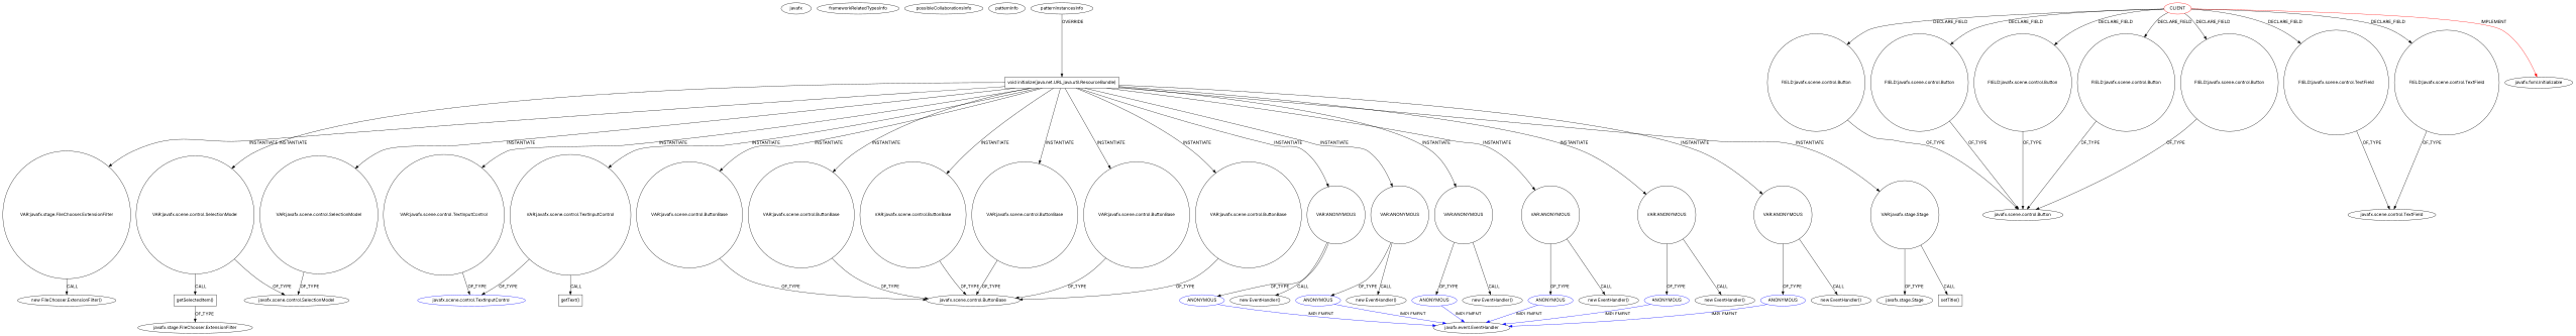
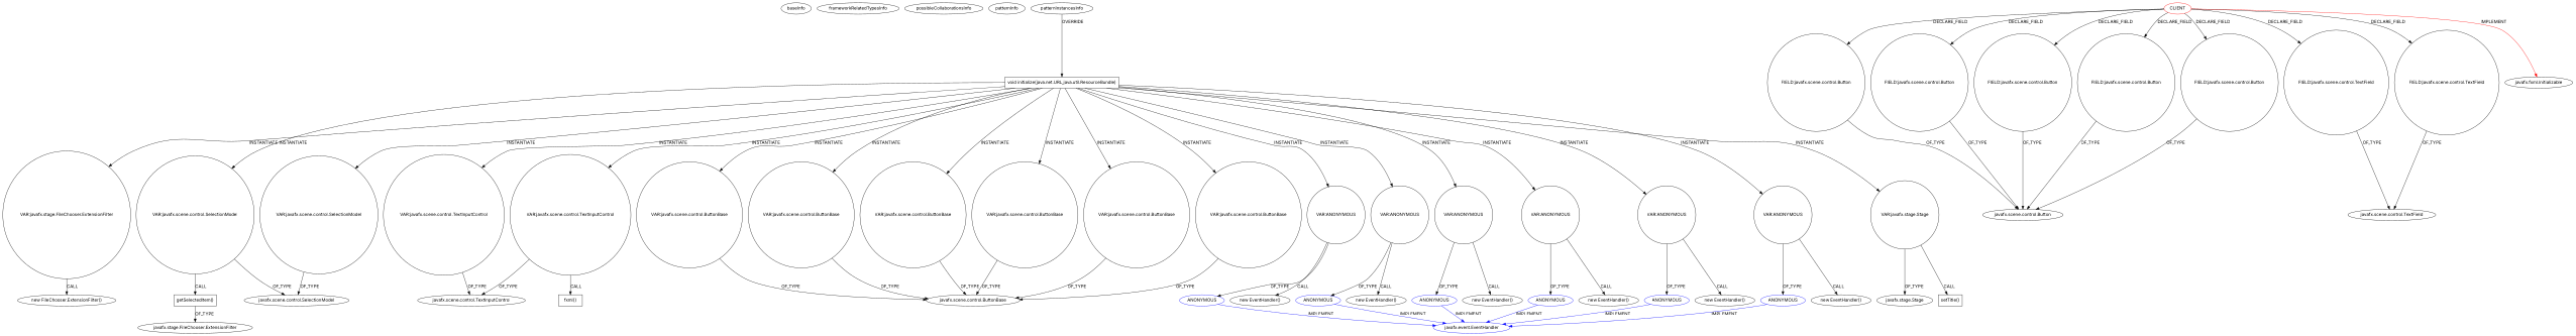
  digraph {
    fontname=Inter
    node [fontname=Inter isFrameworkType=false vertexType=VARIABLE_EXPRESION]
    edge [fontname=Inter]
-   baseInfo [category=pattern graphId=1581 isAnonymous=false possibleRelation=true label=javafx isFrameworkType="" vertexType=""]
+   baseInfo [category=pattern graphId=1581 isAnonymous=false possibleRelation=true isFrameworkType="" vertexType=""]
    frameworkRelatedTypesInfo [0="javafx.fxml.Initializable" isFrameworkType="" vertexType=""]
    possibleCollaborationsInfo [0="1581~INSTANTIATION-OVERRIDING_METHOD_DECLARATION-~javafx.fxml.Initializable ~javafx.event.EventHandler ~false~true" 1="1581~INSTANTIATION-OVERRIDING_METHOD_DECLARATION-~javafx.fxml.Initializable ~javafx.event.EventHandler ~false~true" 2="1581~INSTANTIATION-OVERRIDING_METHOD_DECLARATION-~javafx.fxml.Initializable ~javafx.event.EventHandler ~false~true" 3="1581~INSTANTIATION-OVERRIDING_METHOD_DECLARATION-~javafx.fxml.Initializable ~javafx.event.EventHandler ~false~true" 4="1581~INSTANTIATION-OVERRIDING_METHOD_DECLARATION-~javafx.fxml.Initializable ~javafx.event.EventHandler ~false~true" 5="1581~INSTANTIATION-OVERRIDING_METHOD_DECLARATION-~javafx.fxml.Initializable ~javafx.event.EventHandler ~false~true" isFrameworkType="" vertexType=""]
    patternInfo [frequency=2.0 patternRootClient=0 isFrameworkType="" vertexType=""]
    patternInstancesInfo [0="novosga-painel-fx~/novosga-painel-fx/painel-fx-master/src/org/novosga/painel/client/ui/Controller.java~Controller~3787" 1="crosswords-testEnvironment~/crosswords-testEnvironment/testEnvironment-master/src/GUI/MainController.java~MainController~2315" isFrameworkType="" vertexType=""]
    n6 [label="void initialize(java.net.URL,java.util.ResourceBundle)" shape=box vertexType=OVERRIDING_METHOD_DECLARATION]
    n7 [label="new FileChooser.ExtensionFilter()" vertexType=CONSTRUCTOR_CALL]
    n8 [label="VAR:javafx.stage.FileChooser.ExtensionFilter" shape=circle]
    n9 [label="javafx.stage.FileChooser.ExtensionFilter" vertexType=FRAMEWORK_CLASS_TYPE]
    n10 [label="VAR:javafx.scene.control.SelectionModel" shape=circle]
    n11 [label="VAR:javafx.scene.control.SelectionModel" shape=circle]
    n12 [label="VAR:javafx.scene.control.TextInputControl" shape=circle]
    n13 [label="VAR:javafx.scene.control.TextInputControl" shape=circle]
    n14 [label="VAR:javafx.scene.control.ButtonBase" shape=circle]
    n15 [label="VAR:javafx.scene.control.ButtonBase" shape=circle]
    n16 [label="VAR:javafx.scene.control.ButtonBase" shape=circle]
    n17 [label="VAR:javafx.scene.control.ButtonBase" shape=circle]
    n18 [label="VAR:javafx.scene.control.ButtonBase" shape=circle]
    n19 [label="VAR:javafx.scene.control.ButtonBase" shape=circle]
    n20 [label="VAR:ANONYMOUS" shape=circle]
    n21 [label="VAR:ANONYMOUS" shape=circle]
    n22 [label="VAR:ANONYMOUS" shape=circle]
    n23 [label="VAR:ANONYMOUS" shape=circle]
    n24 [label="VAR:ANONYMOUS" shape=circle]
    n25 [label="VAR:ANONYMOUS" shape=circle]
    n26 [label="VAR:javafx.stage.Stage" shape=circle]
    n27 [label="getSelectedItem()" shape=box vertexType=INSIDE_CALL]
    n28 [label="javafx.scene.control.SelectionModel" vertexType=FRAMEWORK_CLASS_TYPE]
-   n29 [label="javafx.scene.control.TextInputControl" vertexType=FRAMEWORK_CLASS_TYPE color=blue]
-   n30 [label="getText()" shape=box vertexType=INSIDE_CALL]
+   n29 [label="javafx.scene.control.TextInputControl" vertexType=FRAMEWORK_CLASS_TYPE]
+   n30 [label="fxml()" shape=box vertexType=INSIDE_CALL]
    n31 [label="javafx.scene.control.ButtonBase" vertexType=FRAMEWORK_CLASS_TYPE]
    n32 [color=blue label=ANONYMOUS vertexType=REFERENCE_ANONYMOUS_DECLARATION]
    n33 [label="new EventHandler()" vertexType=CONSTRUCTOR_CALL]
    n34 [color=blue label=ANONYMOUS vertexType=REFERENCE_ANONYMOUS_DECLARATION]
    n35 [label="new EventHandler()" vertexType=CONSTRUCTOR_CALL]
    n36 [color=blue label=ANONYMOUS vertexType=REFERENCE_ANONYMOUS_DECLARATION]
    n37 [label="new EventHandler()" vertexType=CONSTRUCTOR_CALL]
    n38 [color=blue label=ANONYMOUS vertexType=REFERENCE_ANONYMOUS_DECLARATION]
    n39 [label="new EventHandler()" vertexType=CONSTRUCTOR_CALL]
    n40 [color=blue label=ANONYMOUS vertexType=REFERENCE_ANONYMOUS_DECLARATION]
    n41 [label="new EventHandler()" vertexType=CONSTRUCTOR_CALL]
    n42 [color=blue label=ANONYMOUS vertexType=REFERENCE_ANONYMOUS_DECLARATION]
    n43 [label="new EventHandler()" vertexType=CONSTRUCTOR_CALL]
    n44 [label="javafx.stage.Stage" vertexType=FRAMEWORK_CLASS_TYPE]
    n45 [label="setTitle()" shape=box vertexType=INSIDE_CALL]
    n46 [color=red label=CLIENT vertexType=ROOT_CLIENT_CLASS_DECLARATION]
    n47 [label="FIELD:javafx.scene.control.Button" shape=circle vertexType=FIELD_DECLARATION]
    n48 [label="FIELD:javafx.scene.control.Button" shape=circle vertexType=FIELD_DECLARATION]
    n49 [label="FIELD:javafx.scene.control.Button" shape=circle vertexType=FIELD_DECLARATION]
    n50 [label="FIELD:javafx.scene.control.Button" shape=circle vertexType=FIELD_DECLARATION]
    n51 [label="FIELD:javafx.scene.control.Button" shape=circle vertexType=FIELD_DECLARATION]
    n52 [label="FIELD:javafx.scene.control.TextField" shape=circle vertexType=FIELD_DECLARATION]
    n53 [label="FIELD:javafx.scene.control.TextField" shape=circle vertexType=FIELD_DECLARATION]
    n54 [label="javafx.fxml.Initializable" vertexType=FRAMEWORK_INTERFACE_TYPE]
    n55 [label="javafx.scene.control.Button" vertexType=FRAMEWORK_CLASS_TYPE]
    n56 [label="javafx.scene.control.TextField" vertexType=FRAMEWORK_CLASS_TYPE]
-   n57 [label="javafx.event.EventHandler" vertexType=FRAMEWORK_INTERFACE_TYPE]
+   n57 [label="javafx.event.EventHandler" vertexType=FRAMEWORK_INTERFACE_TYPE color=blue]
    patternInstancesInfo -> n6 [label=OVERRIDE]
    n6 -> n8 [label=INSTANTIATE]
    n6 -> n10 [label=INSTANTIATE]
    n6 -> n11 [label=INSTANTIATE]
    n6 -> n12 [label=INSTANTIATE]
    n6 -> n13 [label=INSTANTIATE]
    n6 -> n14 [label=INSTANTIATE]
    n6 -> n15 [label=INSTANTIATE]
    n6 -> n16 [label=INSTANTIATE]
    n6 -> n17 [label=INSTANTIATE]
    n6 -> n18 [label=INSTANTIATE]
    n6 -> n19 [label=INSTANTIATE]
    n6 -> n20 [label=INSTANTIATE]
    n6 -> n21 [label=INSTANTIATE]
    n6 -> n22 [label=INSTANTIATE]
    n6 -> n23 [label=INSTANTIATE]
    n6 -> n24 [label=INSTANTIATE]
    n6 -> n25 [label=INSTANTIATE]
    n6 -> n26 [label=INSTANTIATE]
    n8 -> n7 [label=CALL]
    n10 -> n27 [label=CALL]
    n10 -> n28 [label=OF_TYPE]
    n11 -> n28 [label=OF_TYPE]
    n12 -> n29 [label=OF_TYPE]
    n13 -> n29 [label=OF_TYPE]
    n13 -> n30 [label=CALL]
    n14 -> n31 [label=OF_TYPE]
    n15 -> n31 [label=OF_TYPE]
    n16 -> n31 [label=OF_TYPE]
    n17 -> n31 [label=OF_TYPE]
    n18 -> n31 [label=OF_TYPE]
    n19 -> n31 [label=OF_TYPE]
    n20 -> n32 [label=OF_TYPE]
    n20 -> n33 [label=CALL]
    n21 -> n34 [label=OF_TYPE]
    n21 -> n35 [label=CALL]
    n22 -> n36 [label=OF_TYPE]
    n22 -> n37 [label=CALL]
    n23 -> n38 [label=OF_TYPE]
    n23 -> n39 [label=CALL]
    n24 -> n40 [label=OF_TYPE]
    n24 -> n41 [label=CALL]
    n25 -> n42 [label=OF_TYPE]
    n25 -> n43 [label=CALL]
    n26 -> n44 [label=OF_TYPE]
    n26 -> n45 [label=CALL]
    n27 -> n9 [label=OF_TYPE]
    n32 -> n57 [color=blue label=IMPLEMENT]
    n34 -> n57 [color=blue label=IMPLEMENT]
    n36 -> n57 [color=blue label=IMPLEMENT]
    n38 -> n57 [color=blue label=IMPLEMENT]
    n40 -> n57 [color=blue label=IMPLEMENT]
    n42 -> n57 [color=blue label=IMPLEMENT]
    n46 -> n47 [label=DECLARE_FIELD]
    n46 -> n48 [label=DECLARE_FIELD]
    n46 -> n49 [label=DECLARE_FIELD]
    n46 -> n50 [label=DECLARE_FIELD]
    n46 -> n51 [label=DECLARE_FIELD]
    n46 -> n52 [label=DECLARE_FIELD]
    n46 -> n53 [label=DECLARE_FIELD]
    n46 -> n54 [color=red label=IMPLEMENT]
    n47 -> n55 [label=OF_TYPE]
    n48 -> n55 [label=OF_TYPE]
    n49 -> n55 [label=OF_TYPE]
    n50 -> n55 [label=OF_TYPE]
    n51 -> n55 [label=OF_TYPE]
    n52 -> n56 [label=OF_TYPE]
    n53 -> n56 [label=OF_TYPE]
  }
